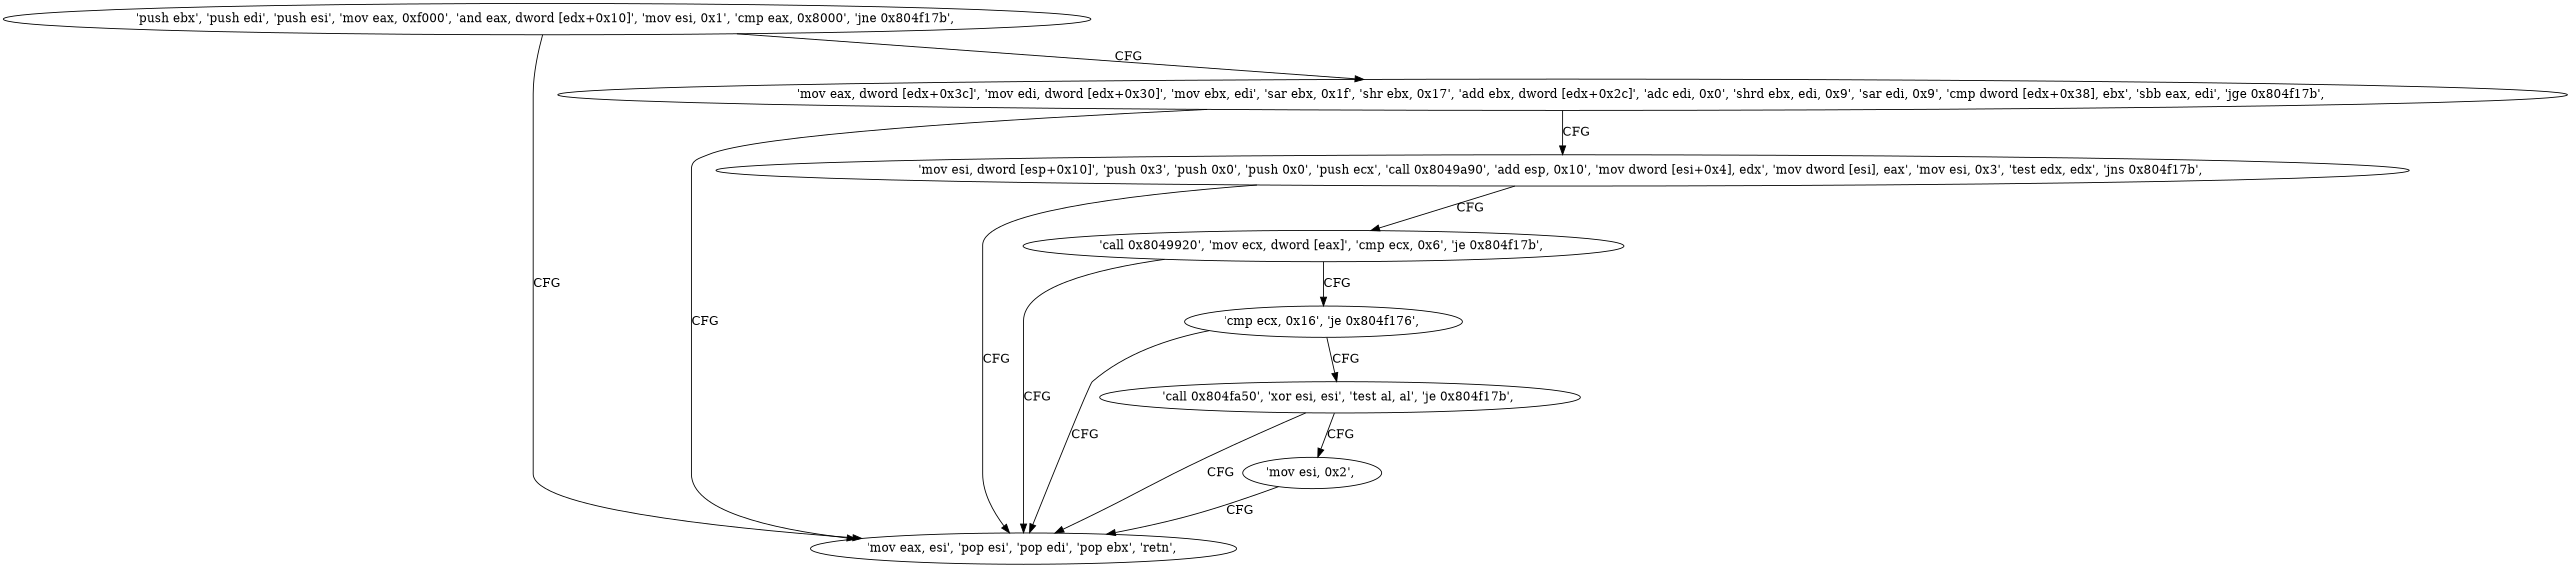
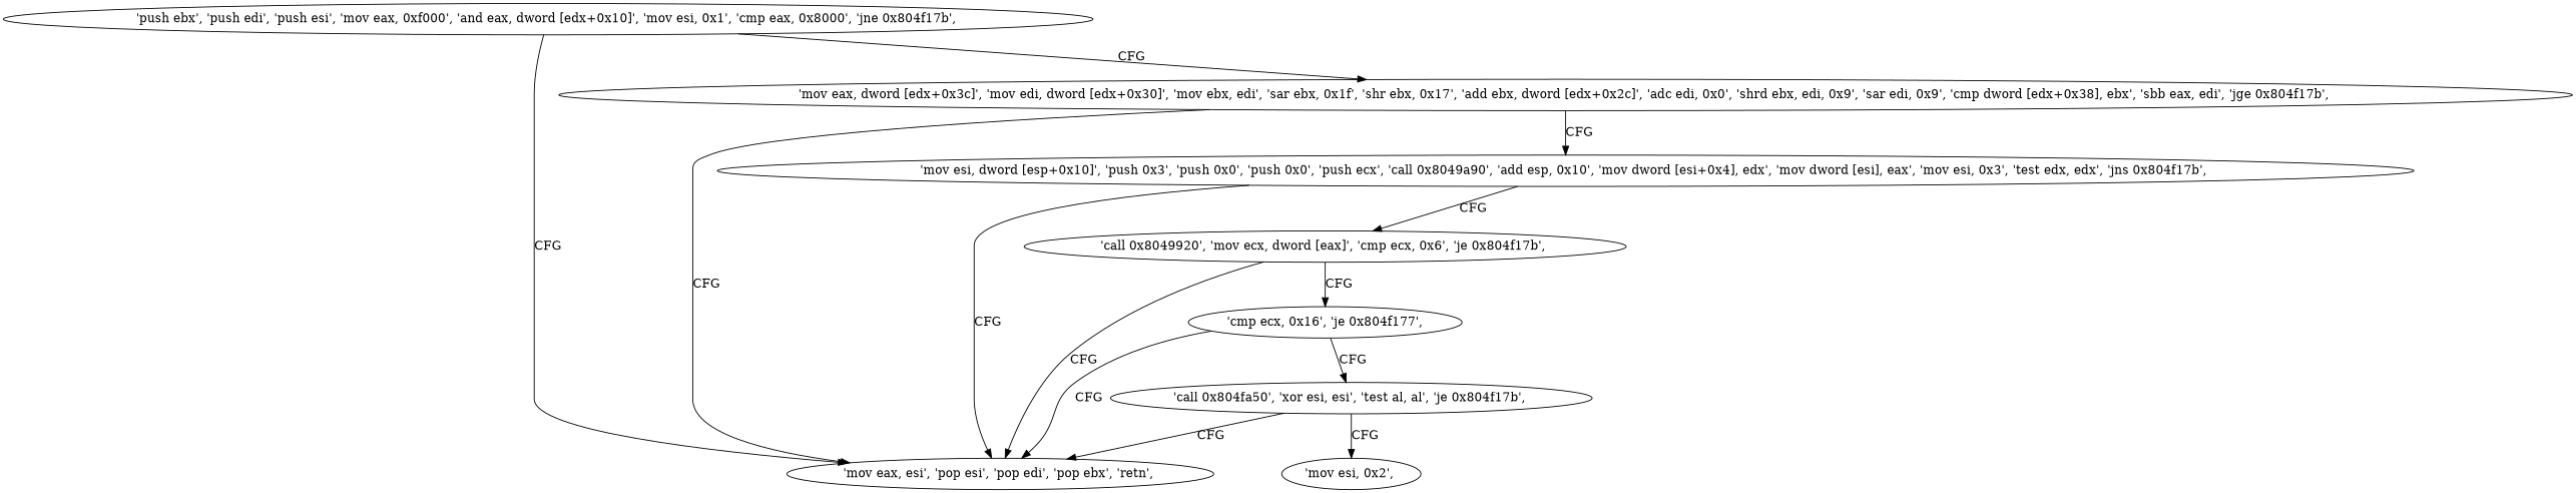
  digraph {
    n1 [label="'push ebx', 'push edi', 'push esi', 'mov eax, 0xf000', 'and eax, dword [edx+0x10]', 'mov esi, 0x1', 'cmp eax, 0x8000', 'jne 0x804f17b', "]
    n2 [label="'mov eax, esi', 'pop esi', 'pop edi', 'pop ebx', 'retn', "]
    n3 [label="'mov eax, dword [edx+0x3c]', 'mov edi, dword [edx+0x30]', 'mov ebx, edi', 'sar ebx, 0x1f', 'shr ebx, 0x17', 'add ebx, dword [edx+0x2c]', 'adc edi, 0x0', 'shrd ebx, edi, 0x9', 'sar edi, 0x9', 'cmp dword [edx+0x38], ebx', 'sbb eax, edi', 'jge 0x804f17b', "]
    n4 [label="'mov esi, dword [esp+0x10]', 'push 0x3', 'push 0x0', 'push 0x0', 'push ecx', 'call 0x8049a90', 'add esp, 0x10', 'mov dword [esi+0x4], edx', 'mov dword [esi], eax', 'mov esi, 0x3', 'test edx, edx', 'jns 0x804f17b', "]
    n5 [label="'call 0x8049920', 'mov ecx, dword [eax]', 'cmp ecx, 0x6', 'je 0x804f17b', "]
-   n6 [label="'cmp ecx, 0x16', 'je 0x804f176', "]
+   n6 [label="'cmp ecx, 0x16', 'je 0x804f177',"]
    n7 [label="'call 0x804fa50', 'xor esi, esi', 'test al, al', 'je 0x804f17b', "]
    n8 [label="'mov esi, 0x2', "]
    n1 -> n2 [label=CFG]
    n1 -> n3 [label=CFG]
    n3 -> n2 [label=CFG]
    n3 -> n4 [label=CFG]
    n4 -> n2 [label=CFG]
    n4 -> n5 [label=CFG]
    n5 -> n2 [label=CFG]
    n5 -> n6 [label=CFG]
    n6 -> n2 [label=CFG]
    n6 -> n7 [label=CFG]
    n7 -> n2 [label=CFG]
    n7 -> n8 [label=CFG]
-   n8 -> n2 [label=CFG]
  }
